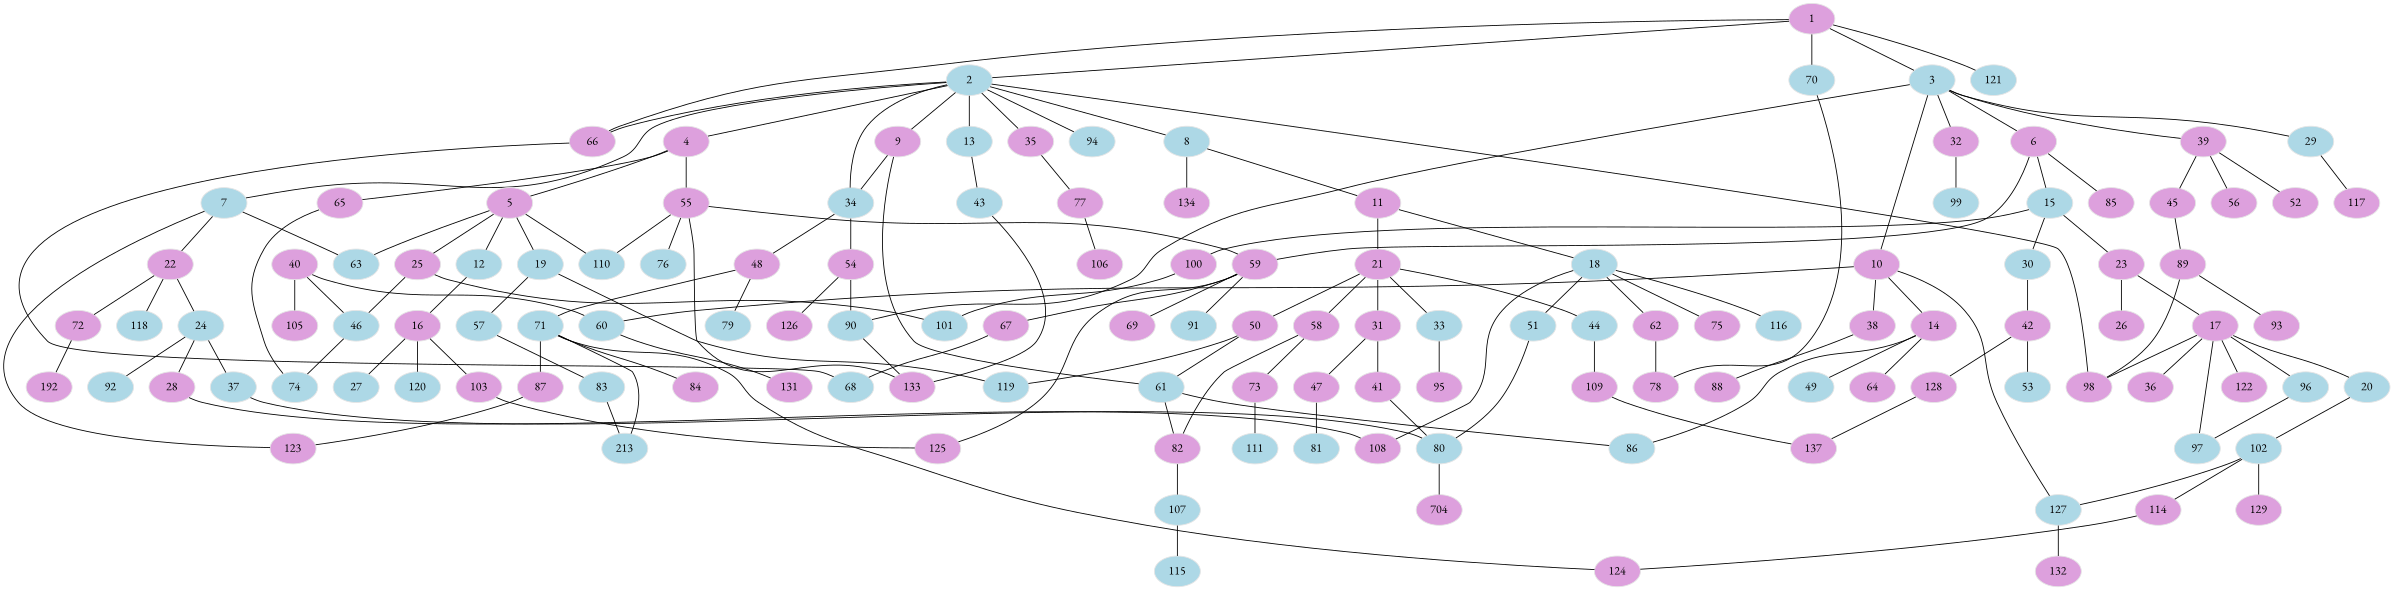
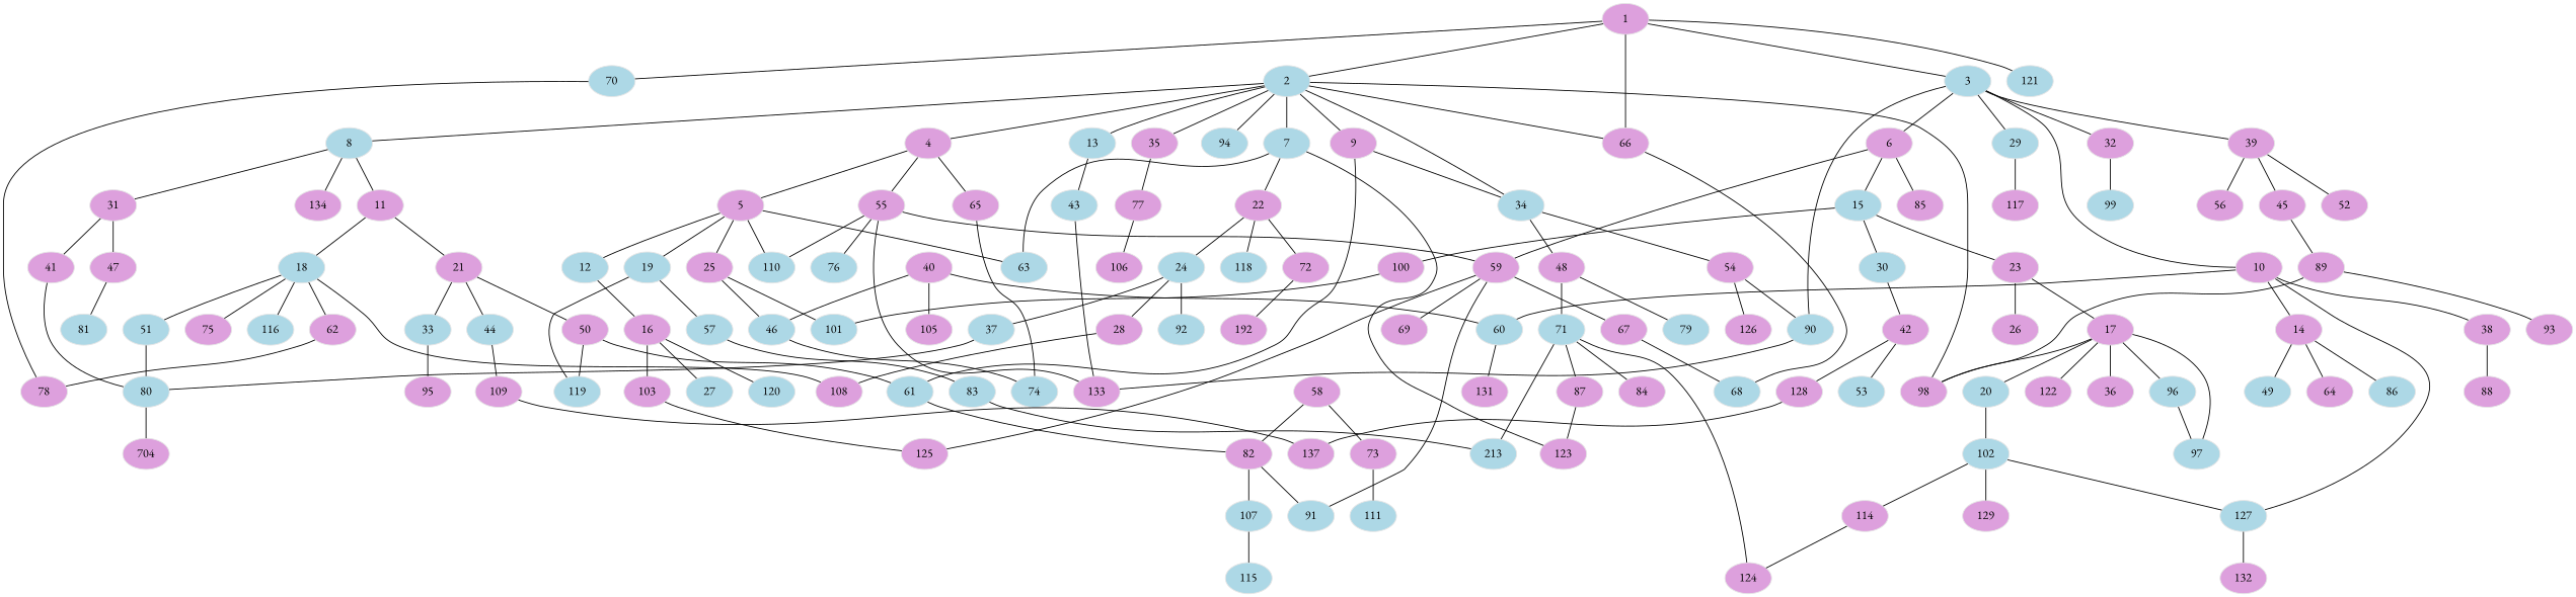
  graph {
    fontname="EB Garamond"
    node [color=gray90 fillcolor=plum fontname="EB Garamond" style=filled]
    edge [fontname="EB Garamond"]
    2 [fillcolor=lightblue]
    1
    3 [fillcolor=lightblue]
    66
    70 [fillcolor=lightblue]
    121 [fillcolor=lightblue]
    4
    7 [fillcolor=lightblue]
    8 [fillcolor=lightblue]
    9
    13 [fillcolor=lightblue]
    34 [fillcolor=lightblue]
    35
    94 [fillcolor=lightblue]
    98
    6
    10
    29 [fillcolor=lightblue]
    32
    39
    90 [fillcolor=lightblue]
    60 [fillcolor=lightblue]
    40
    46 [fillcolor=lightblue]
    105
    68 [fillcolor=lightblue]
    78
    5
    55
    65
    63 [fillcolor=lightblue]
    22
    123
    11
    31
    134
    61 [fillcolor=lightblue]
    43 [fillcolor=lightblue]
    48
    54
    77
    15 [fillcolor=lightblue]
    59
    85
    14
    38
    127 [fillcolor=lightblue]
    117
    99 [fillcolor=lightblue]
    45
    52
    56
    133
    12 [fillcolor=lightblue]
    19 [fillcolor=lightblue]
    25
    110 [fillcolor=lightblue]
    76 [fillcolor=lightblue]
    74 [fillcolor=lightblue]
    16
    57 [fillcolor=lightblue]
    119 [fillcolor=lightblue]
    101 [fillcolor=lightblue]
    23
    30 [fillcolor=lightblue]
    100
    67
    69
    91 [fillcolor=lightblue]
    125
    24 [fillcolor=lightblue]
    72
    118 [fillcolor=lightblue]
    18 [fillcolor=lightblue]
    21
    41
    47
    86 [fillcolor=lightblue]
    82
    49 [fillcolor=lightblue]
    64
    88
    131
    132
    51 [fillcolor=lightblue]
    62
    75
    108
    116 [fillcolor=lightblue]
    33 [fillcolor=lightblue]
    44 [fillcolor=lightblue]
    50
    58
    27 [fillcolor=lightblue]
    103
    120 [fillcolor=lightblue]
    17
    20 [fillcolor=lightblue]
    36
    96 [fillcolor=lightblue]
    97 [fillcolor=lightblue]
    122
    26
    42
    102 [fillcolor=lightblue]
    80 [fillcolor=lightblue]
    83 [fillcolor=lightblue]
    114
    129
    95
    109
    73
    28
    37 [fillcolor=lightblue]
    92 [fillcolor=lightblue]
    n116 [label=192]
    53 [fillcolor=lightblue]
    128
    81 [fillcolor=lightblue]
    71 [fillcolor=lightblue]
    79 [fillcolor=lightblue]
    126
    106
    n124 [label=704]
    89
    n126 [label=137]
    93
    84
    87
    n130 [fillcolor=lightblue label=213]
    124
    111 [fillcolor=lightblue]
    107 [fillcolor=lightblue]
    115 [fillcolor=lightblue]
    2 -- 66
    2 -- 4
    2 -- 7
    2 -- 8
    2 -- 9
    2 -- 13
    2 -- 34
    2 -- 35
    2 -- 94
    2 -- 98
    1 -- 2
    1 -- 3
    1 -- 66
    1 -- 70
    1 -- 121
    3 -- 6
    3 -- 10
    3 -- 29
    3 -- 32
    3 -- 39
    3 -- 90
    66 -- 68
    70 -- 78
    4 -- 5
    4 -- 55
    4 -- 65
    7 -- 63
    7 -- 22
    7 -- 123
    8 -- 11
-   21 -- 31
+   8 -- 31
    8 -- 134
    9 -- 34
    9 -- 61
    13 -- 43
    34 -- 48
    34 -- 54
    35 -- 77
    6 -- 15
    6 -- 59
    6 -- 85
    10 -- 60
    10 -- 14
    10 -- 38
    10 -- 127
    29 -- 117
    32 -- 99
    39 -- 45
    39 -- 52
    39 -- 56
    90 -- 133
    60 -- 131
    40 -- 60
    40 -- 46
    40 -- 105
    46 -- 74
    5 -- 63
    5 -- 12
    5 -- 19
    5 -- 25
    5 -- 110
    55 -- 59
    55 -- 133
    55 -- 110
    55 -- 76
    65 -- 74
    22 -- 24
    22 -- 72
    22 -- 118
    11 -- 18
    11 -- 21
    31 -- 41
    31 -- 47
-   61 -- 86
    61 -- 82
    43 -- 133
    48 -- 71
    48 -- 79
    54 -- 90
    54 -- 126
    77 -- 106
    15 -- 23
    15 -- 30
    15 -- 100
    59 -- 67
    59 -- 69
    59 -- 91
    59 -- 125
    14 -- 86
    14 -- 49
    14 -- 64
    38 -- 88
    127 -- 132
    45 -- 89
    12 -- 16
    19 -- 57
    19 -- 119
    25 -- 46
    25 -- 101
    16 -- 27
    16 -- 103
    16 -- 120
    57 -- 83
    23 -- 17
    23 -- 26
    30 -- 42
    100 -- 101
    67 -- 68
    24 -- 28
    24 -- 37
    24 -- 92
    72 -- n116
    18 -- 51
    18 -- 62
    18 -- 75
    18 -- 108
    18 -- 116
    21 -- 33
    21 -- 44
    21 -- 50
-   21 -- 58
    41 -- 80
    47 -- 81
+   82 -- 91
    82 -- 107
    51 -- 80
    62 -- 78
    33 -- 95
    44 -- 109
    50 -- 61
    50 -- 119
    58 -- 82
    58 -- 73
    103 -- 125
    17 -- 98
    17 -- 20
    17 -- 36
    17 -- 96
    17 -- 97
    17 -- 122
    20 -- 102
    96 -- 97
    42 -- 53
    42 -- 128
    102 -- 127
    102 -- 114
    102 -- 129
    80 -- n124
    83 -- n130
    114 -- 124
    109 -- n126
    73 -- 111
    28 -- 108
    37 -- 80
    128 -- n126
    71 -- 84
    71 -- 87
    71 -- n130
    71 -- 124
    89 -- 98
    89 -- 93
    87 -- 123
    107 -- 115
  }
